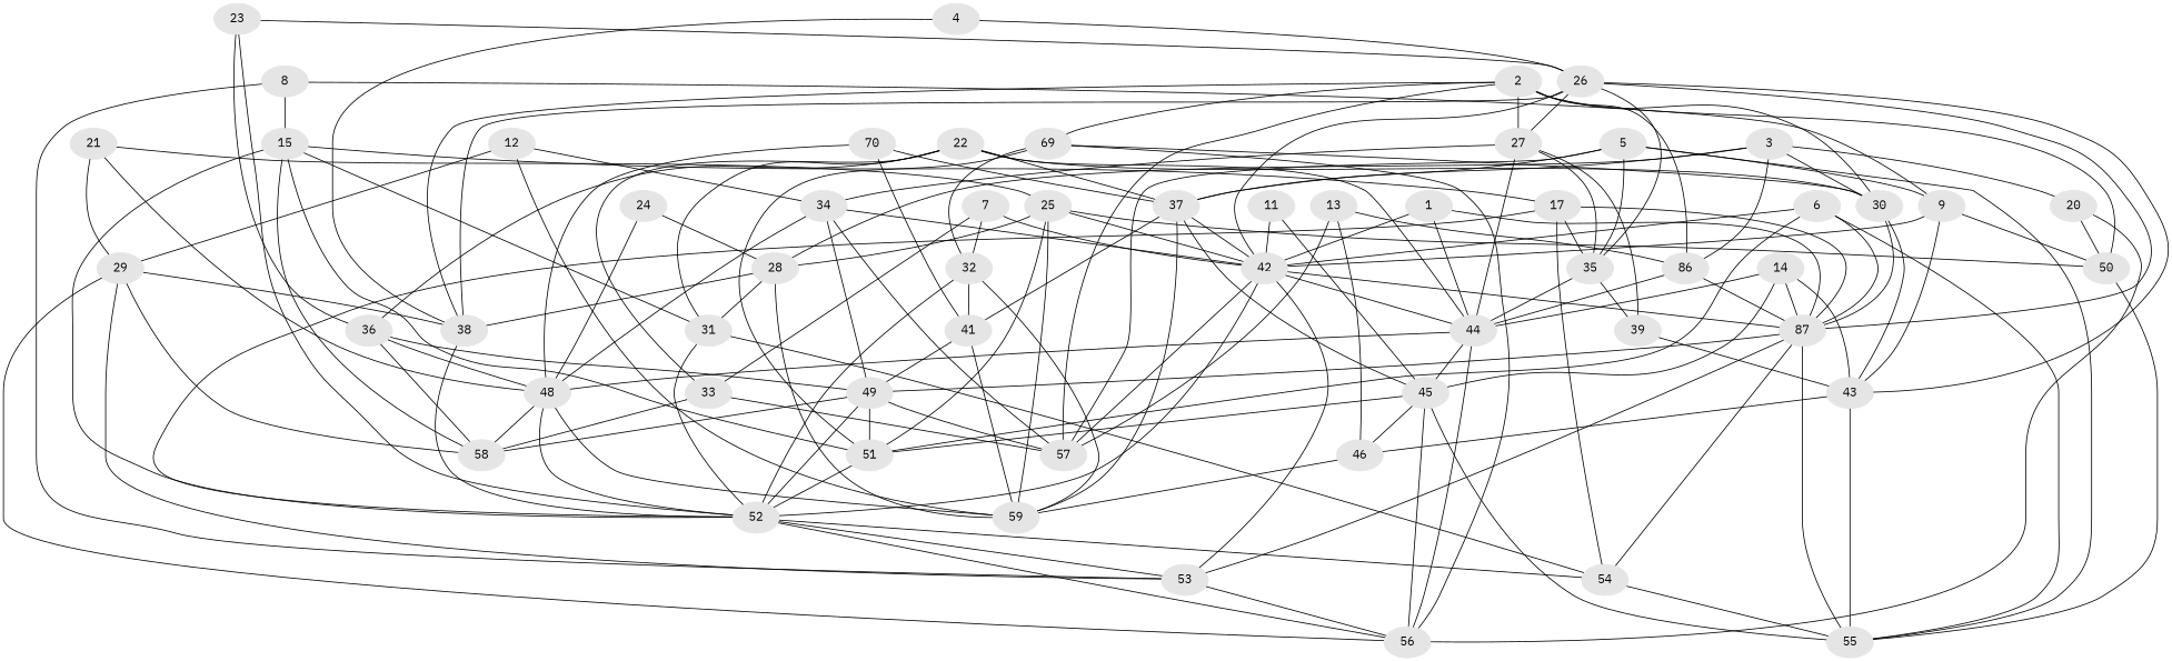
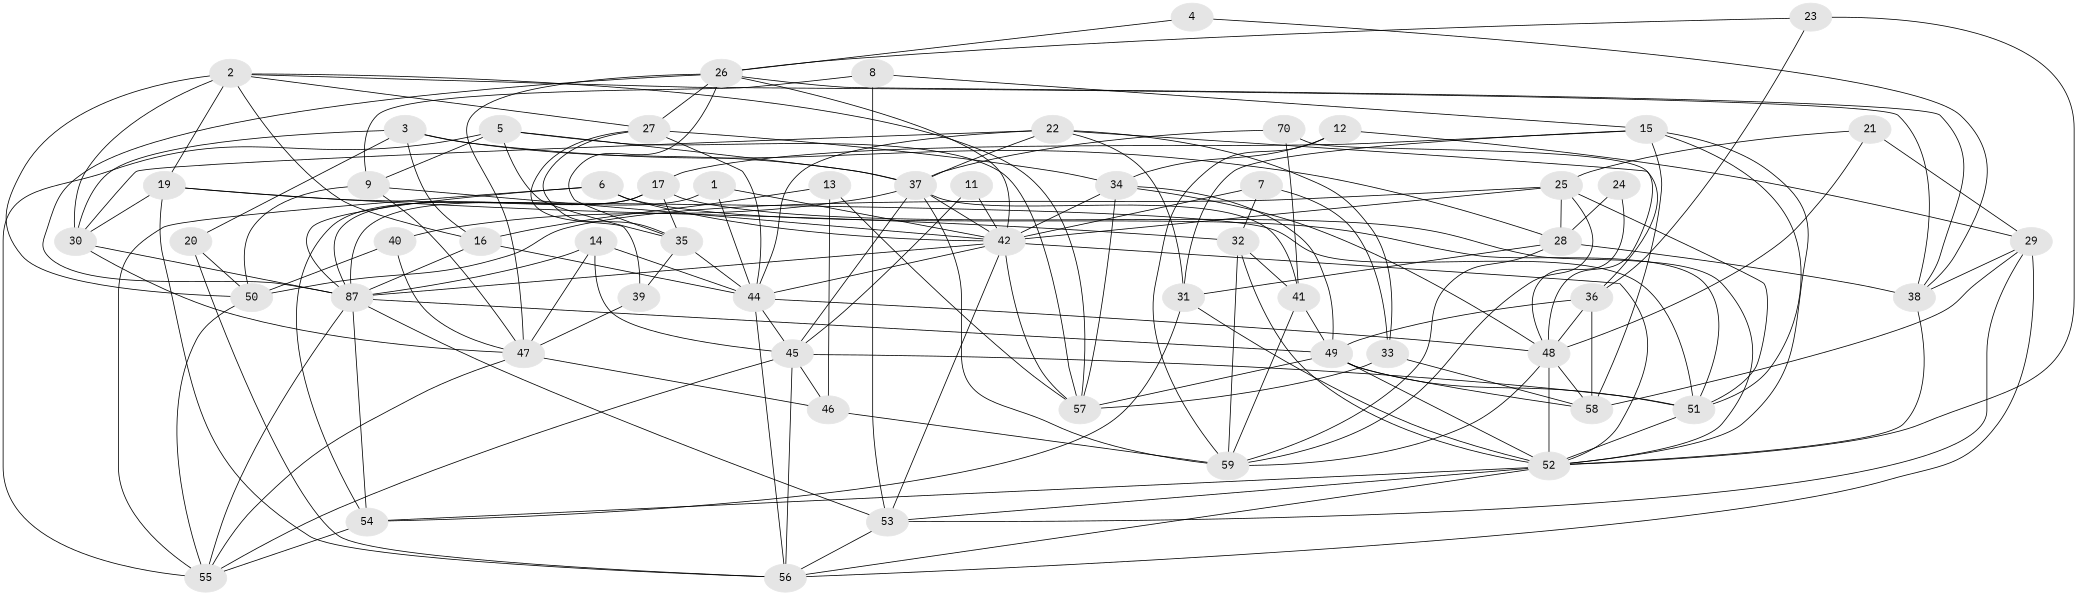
  graph {
    fontname="IBM Plex Mono"
    node [color=gray90 fontname="IBM Plex Mono" style=filled]
    edge [fontname="IBM Plex Mono" weight=1.0]
    1
    42
    44
    n4 [label=87]
    57
    53
    52
    48
    45
    56
    55
    54
    49
    2
-   16 [label=86]
-   19 [label=69]
+   16
+   19
    27
    30
    38
    50
    51
    32
    35
    34
    39
-   43
+   43 [label=47]
    3
    20
    28
    37
    59
    31
    41
+   40
    4
    26
    5
    9
    6
    7
    33
    58
    8
    15
    17
    46
    n47 [label=70]
    11
    12
    29
    13
    14
    21
    25
    22
    36
    23
    24
    1 -- 42
    1 -- 44
    1 -- n4
    42 -- 44
    42 -- n4
    42 -- 57
    42 -- 53
    42 -- 52
    44 -- 48
    44 -- 45
    44 -- 56
    n4 -- 53
    n4 -- 55
    n4 -- 54
    n4 -- 49
    53 -- 56
    52 -- 53
    52 -- 56
    52 -- 54
    48 -- 52
    48 -- 59
    48 -- 58
    45 -- 56
    45 -- 55
    45 -- 51
    45 -- 46
    54 -- 55
    49 -- 57
    49 -- 52
    49 -- 51
    49 -- 58 [weight=2.0]
    2 -- 57
    2 -- 16
    2 -- 19
    2 -- 27
    2 -- 30 [weight=2.0]
    2 -- 38
    2 -- 50
    16 -- 44
    16 -- n4
    19 -- 56
    19 -- 30
    19 -- 51
    19 -- 32
    27 -- 44 [weight=2.0]
    27 -- 35
    27 -- 34
    27 -- 39
    30 -- n4
    30 -- 43
    38 -- 52
    50 -- 55
    51 -- 52
    32 -- 52
    32 -- 59 [weight=2.0]
    32 -- 41
    35 -- 44
    35 -- 39
    34 -- 42
    34 -- 57
    34 -- 48
    34 -- 49
    39 -- 43
    43 -- 55
    43 -- 46 [weight=2.0]
    3 -- 16
    3 -- 30
    3 -- 20
    3 -- 28
    3 -- 37
    20 -- 56
    20 -- 50
    28 -- 38
    28 -- 59
    28 -- 31
    37 -- 42
    37 -- 45
    37 -- 59
    37 -- 41
+   37 -- 40
    31 -- 52
    31 -- 54
    41 -- 49
    41 -- 59
+   40 -- 50
+   40 -- 43
    4 -- 38
    4 -- 26
    26 -- 42
    26 -- n4 [weight=2.0]
    26 -- 27
    26 -- 38
    26 -- 35
    26 -- 43
    5 -- 57
    5 -- 55
    5 -- 35
    5 -- 37
    5 -- 9
    9 -- 42
    9 -- 50
    9 -- 43
    6 -- 42
    6 -- n4
    6 -- 55
    6 -- 51
    7 -- 42
    7 -- 32
    7 -- 33
    33 -- 57
    33 -- 58
    8 -- 53
    8 -- 9
    8 -- 15
    15 -- 52
    15 -- 51
    15 -- 31
    15 -- 58
    15 -- 17
    17 -- n4
    17 -- 52
    17 -- 54
    17 -- 35
    46 -- 59
    n47 -- 48
    n47 -- 37
    n47 -- 41
    11 -- 42
    11 -- 45
    12 -- 34
    12 -- 59
    12 -- 29
    29 -- 53
    29 -- 56
    29 -- 38
    29 -- 58
    13 -- 57
    13 -- 16
    13 -- 46
    14 -- 44
    14 -- n4
    14 -- 45
    14 -- 43
    21 -- 48
    21 -- 29 [weight=2.0]
    21 -- 25
    25 -- 42
    25 -- 50
    25 -- 51
    25 -- 28
    25 -- 59
    22 -- 44
    22 -- 30
    22 -- 37
    22 -- 31
    22 -- 33
    22 -- 36
    36 -- 48
    36 -- 49
    36 -- 58
    23 -- 52
    23 -- 26
    23 -- 36
    24 -- 48
    24 -- 28
  }
